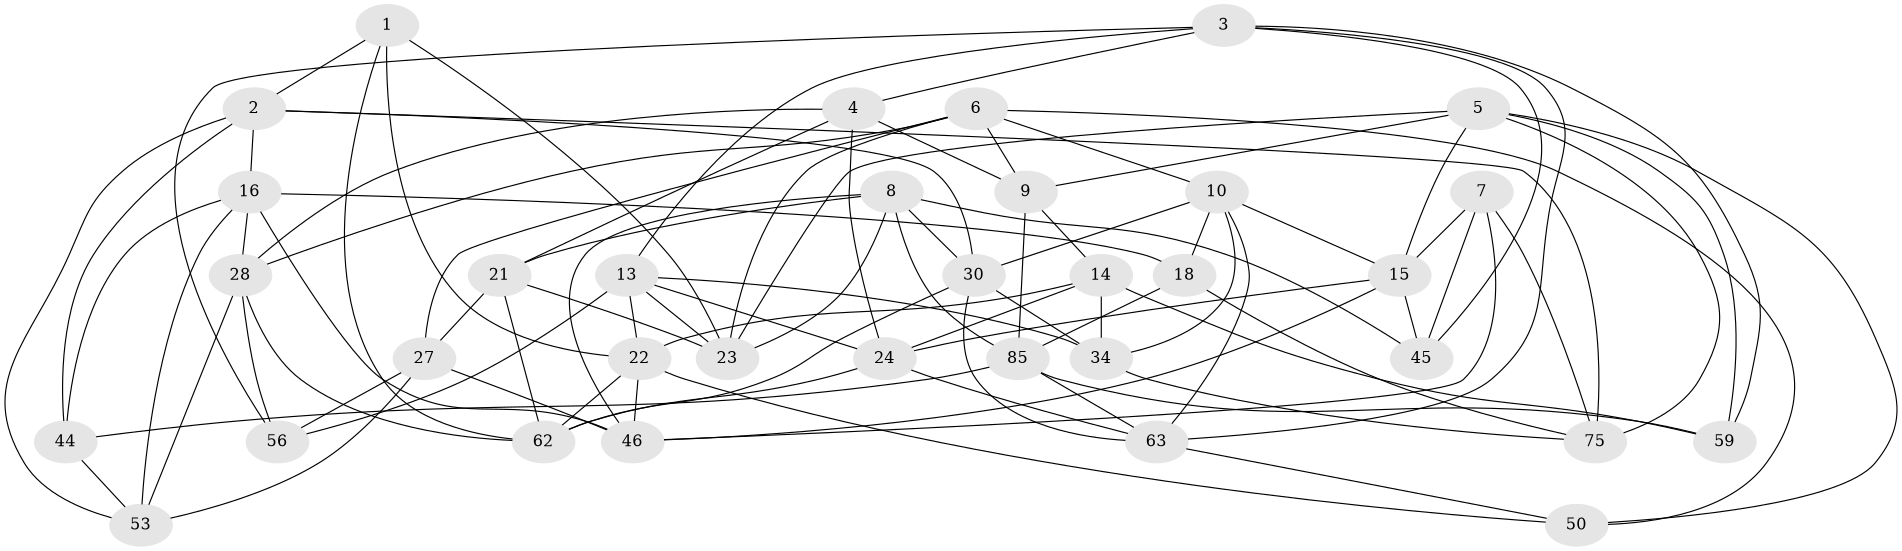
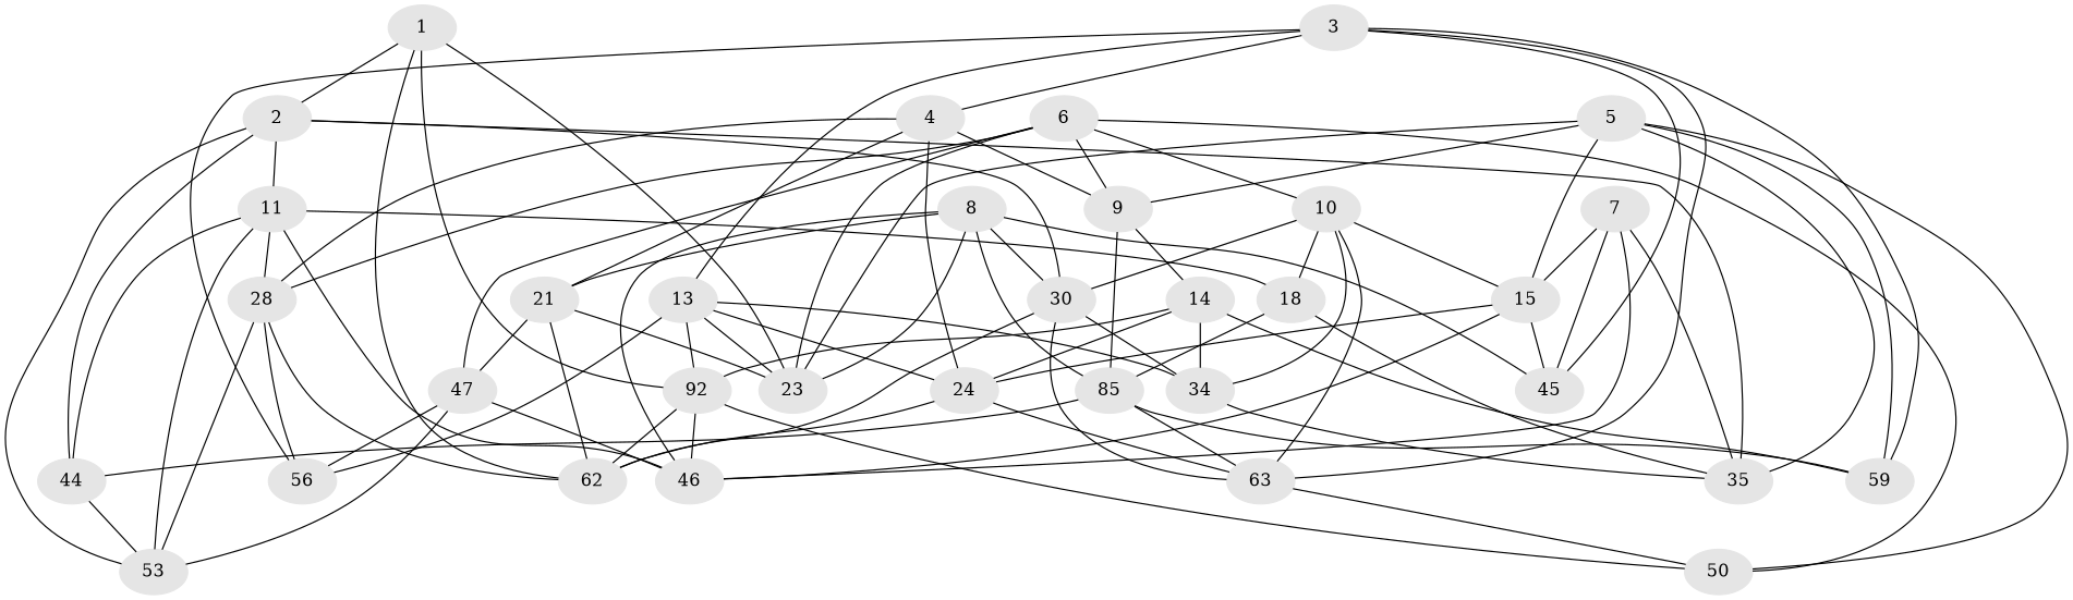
  graph {
    node [color=gray90 style=filled]
    2 [super="+17"]
-   11 [super="+16" label=16]
+   11 [super="+16"]
    30 [super="+48"]
-   35 [super="+41" label=75]
+   35 [super="+41"]
    44
    53
    1
-   22 [super="+46"]
+   22 [super="+46" label=92]
    23 [super="+38"]
    n10 [label=62 super="+54"]
    50
    n12 [label=46 super="+51"]
    28 [super="+47"]
    18
    n15 [label=63 super="+52"]
    n16 [label=34 super="+40"]
    3 [super="+37"]
    4 [super="+12"]
    13 [super="+19"]
    n20 [label=59]
    n21 [label=45]
    56
    9 [super="+29"]
    21 [super="+57"]
    24 [super="+26"]
    n26 [label=85 super="+31"]
    14 [super="+45"]
-   27 [super="+39"]
+   27 [super="+39" label=47]
    5 [super="+20"]
    15 [super="+32"]
    6 [super="+34"]
    10 [super="+59"]
    7
    8 [super="+58"]
    2 -- 11
    2 -- 30
    2 -- 35
    2 -- 44
    2 -- 53
    11 -- 44
    11 -- 53
    11 -- n12
    11 -- 28
    11 -- 18
    30 -- n10
    30 -- n15
    30 -- n16
    44 -- 53
    1 -- 2
    1 -- 22
    1 -- 23
    1 -- n10
    22 -- n10
    22 -- 50
    22 -- n12
    28 -- 53
    28 -- n10
    28 -- 56
    18 -- 35
    18 -- n26
    n15 -- 50
    n16 -- 35
    3 -- n15
    3 -- 4
    3 -- 13
    3 -- n20
    3 -- n21
    3 -- 56
    4 -- 28
    4 -- 9 [weight=2]
    4 -- 21
    4 -- 24
    13 -- 22
    13 -- 23
    13 -- n16
    13 -- 56
    13 -- 24
    9 -- n26
    9 -- 14
    21 -- 23
    21 -- n10
    21 -- 27 [weight=2]
    24 -- n10
    24 -- n15
    n26 -- 44
    n26 -- n15
    n26 -- n20
    14 -- 22
    14 -- n16 [weight=2]
    14 -- n20
    14 -- 24
    27 -- 53
    27 -- n12
    27 -- 56
    5 -- 35
    5 -- 23
    5 -- 50
    5 -- n20
    5 -- 9
    5 -- 15
    15 -- n12
    15 -- n21
    15 -- 24
    6 -- 23
    6 -- 50
    6 -- 28
    6 -- 9
    6 -- 27
    6 -- 10
    10 -- 30
    10 -- 18
    10 -- n15
    10 -- n16
    10 -- 15
    7 -- 35
    7 -- n12
    7 -- n21
    7 -- 15
    8 -- 30
    8 -- 23
    8 -- n12
    8 -- n21
    8 -- 21
    8 -- n26
  }
